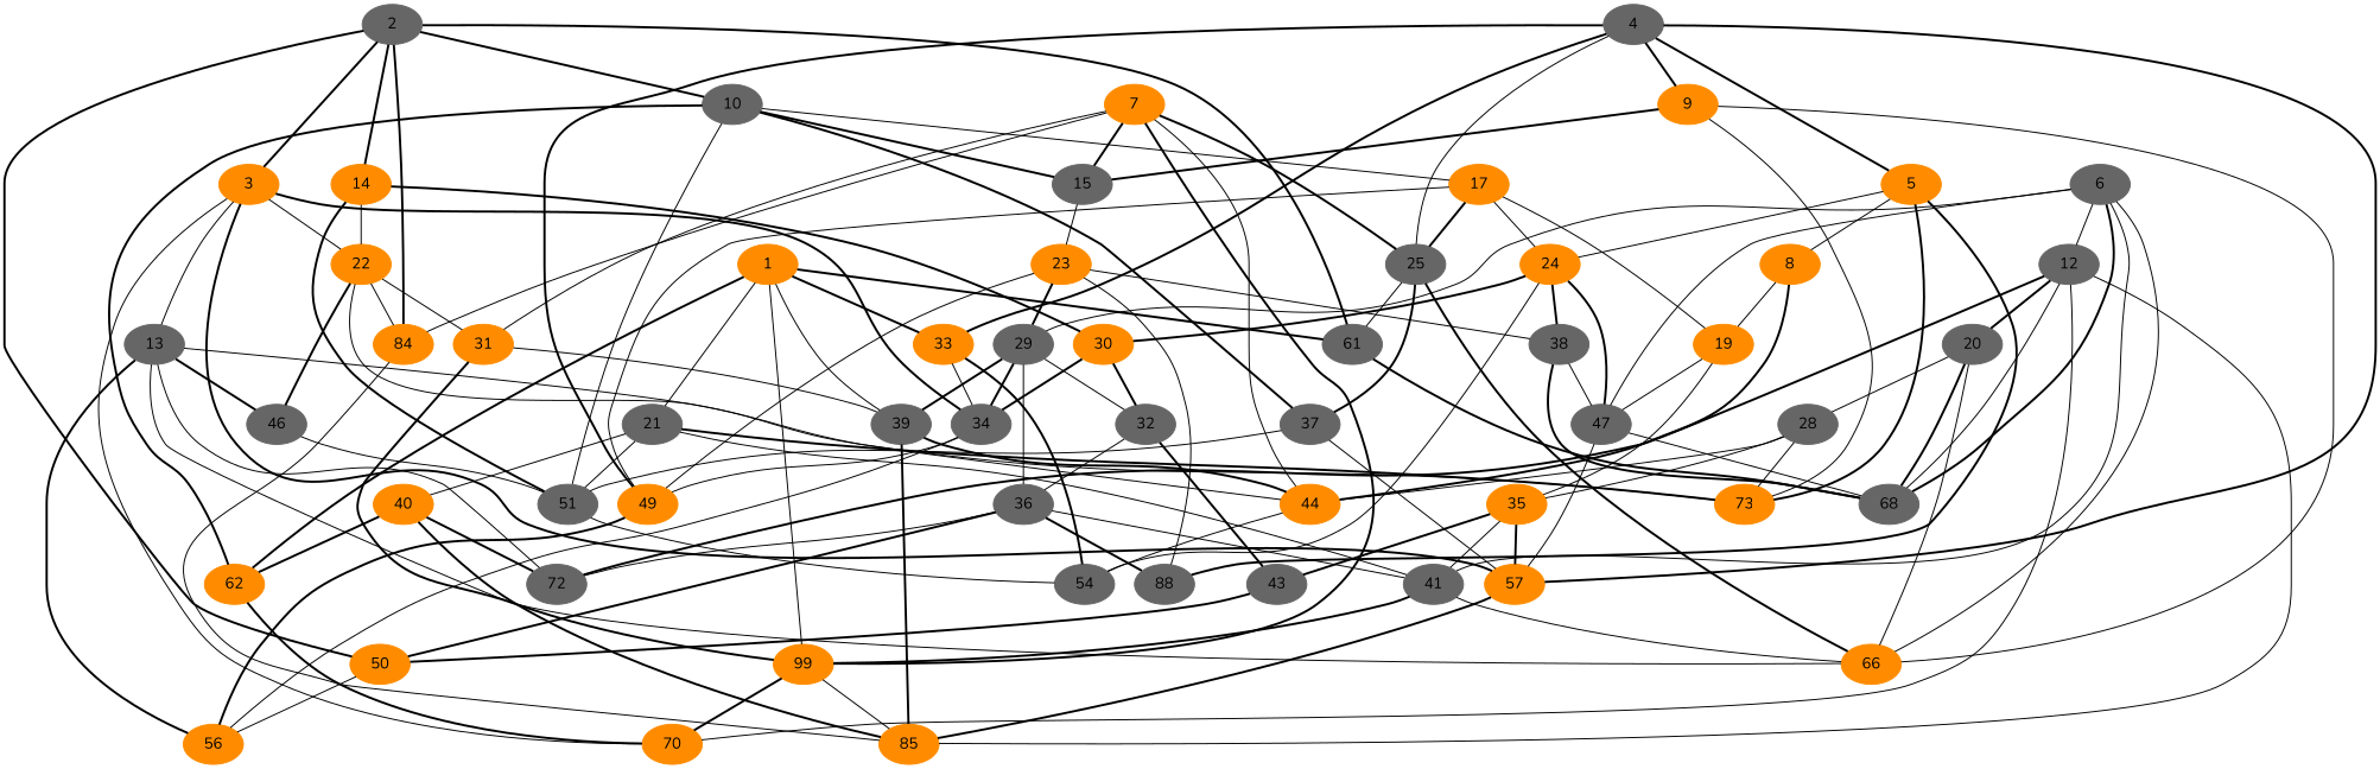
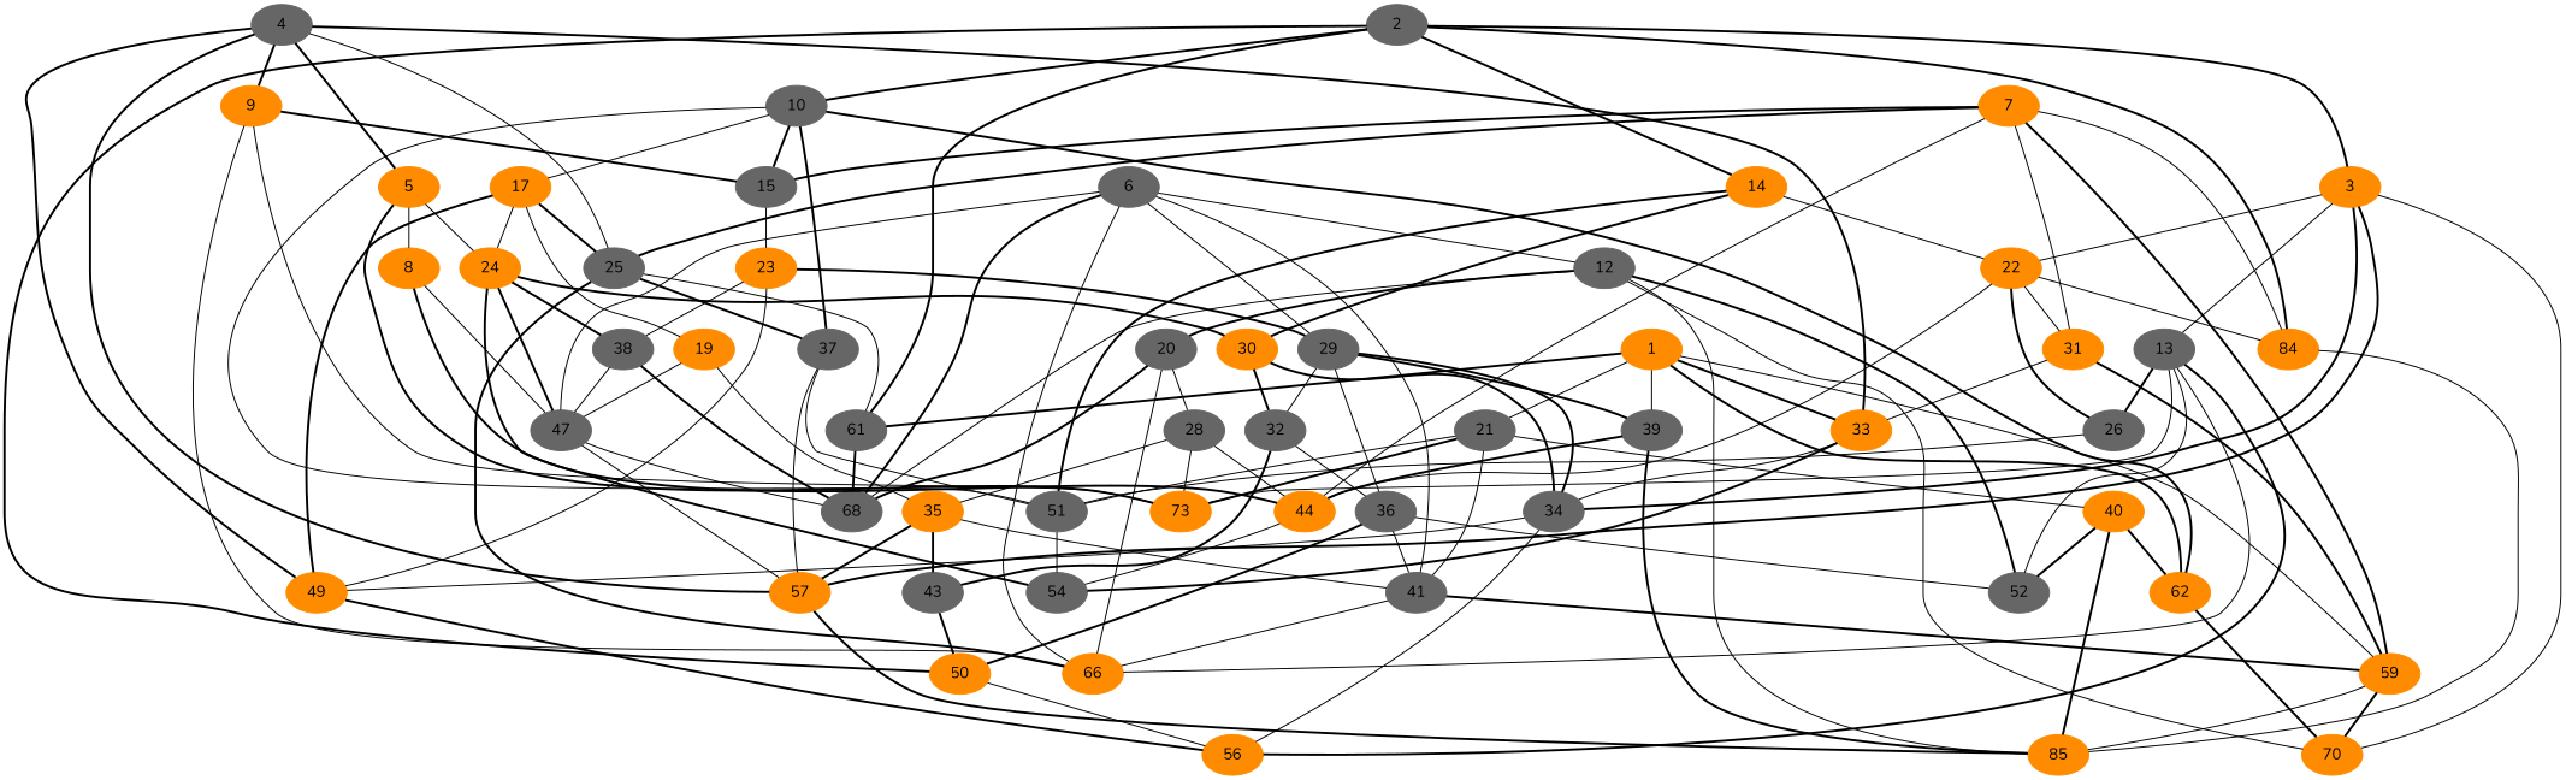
  graph {
    fontname=Nunito
    node [color=darkorange fontname=Nunito style=filled]
    edge [fontname=Nunito style=solid]
    1 [super="+16"]
    21 [color=gray40 super="+64"]
    33
    39 [color=gray40 super="+78"]
-   59 [super="+60" label=99]
+   59 [super="+60"]
    61 [color=gray40]
    62
    73 [super="+86"]
    41 [color=gray40 super="+53"]
    51 [color=gray40 super="+67"]
    40
    34 [color=gray40 super="+75"]
    54 [color=gray40]
    44 [super="+55"]
    85 [super="+87"]
    70
    68 [color=gray40 super="+74"]
    2 [color=gray40 super="+80"]
    3 [super="+11"]
    10 [color=gray40 super="+77"]
    14
    50
    84
    13 [color=gray40 super="+89"]
    22 [super="+45"]
    57 [super="+81"]
    15 [color=gray40]
    17 [super="+42"]
    37 [color=gray40]
    30
    56
    66 [super="+76"]
-   72 [color=gray40]
-   26 [color=gray40 label=46]
+   72 [color=gray40 label=52]
+   26 [color=gray40]
    31
    49 [super="+82"]
    4 [color=gray40 super="+63"]
    5 [super="+83"]
    9
    25 [color=gray40 super="+79"]
    8
    24 [super="+27"]
-   88 [color=gray40]
    19
    47 [color=gray40 super="+71"]
    38 [color=gray40]
    6 [color=gray40 super="+48"]
    12 [color=gray40 super="+18"]
    29 [color=gray40 super="+65"]
    20 [color=gray40]
    32 [color=gray40]
    36 [color=gray40 super="+46"]
    7 [super="+52"]
    23 [super="+69"]
    35 [super="+58"]
    28 [color=gray40]
    43 [color=gray40]
    1 -- 21
    1 -- 33 [style=bold]
    1 -- 39
    1 -- 59
    1 -- 61 [style=bold]
    1 -- 62 [style=bold]
    21 -- 73 [style=bold weight=2]
    21 -- 41
    21 -- 51
    21 -- 40
    33 -- 34
    33 -- 54 [style=bold]
    39 -- 44 [style=bold]
    39 -- 85 [style=bold]
    59 -- 85
    59 -- 70 [style=bold]
    61 -- 68 [style=bold]
    62 -- 70 [style=bold]
    41 -- 59 [style=bold]
    41 -- 66
    51 -- 54
    40 -- 62 [style=bold]
    40 -- 85 [style=bold]
    40 -- 72 [style=bold]
    34 -- 56
    34 -- 49
    44 -- 54
    2 -- 61 [style=bold]
    2 -- 3 [style=bold]
    2 -- 10 [style=bold]
    2 -- 14 [style=bold]
    2 -- 50 [style=bold]
    2 -- 84 [style=bold]
    3 -- 34 [style=bold]
    3 -- 70
    3 -- 13
    3 -- 22
    3 -- 57 [style=bold]
    10 -- 62 [style=bold]
    10 -- 51
    10 -- 15 [style=bold]
    10 -- 17
    10 -- 37 [style=bold]
    14 -- 51 [style=bold]
    14 -- 22
    14 -- 30 [style=bold]
    50 -- 56
    84 -- 85
    13 -- 73
    13 -- 56 [style=bold]
    13 -- 66
    13 -- 72
    13 -- 26 [style=bold]
    22 -- 44
    22 -- 84
    22 -- 26 [style=bold]
    22 -- 31
    57 -- 85 [style=bold]
    15 -- 23
-   17 -- 49 [weight=2]
+   17 -- 49 [style=bold weight=2]
    17 -- 25 [style=bold]
    17 -- 24
    17 -- 19
    37 -- 51
    37 -- 57
    30 -- 34 [style=bold]
    30 -- 32 [style=bold]
    26 -- 51
-   31 -- 39
+   31 -- 33
    31 -- 59 [style=bold]
    49 -- 56 [style=bold]
    4 -- 33 [style=bold]
    4 -- 57 [style=bold]
    4 -- 49 [style=bold]
    4 -- 5 [style=bold]
    4 -- 9 [style=bold]
    4 -- 25
    5 -- 73 [style=bold]
    5 -- 8 [weight=2]
    5 -- 24
-   5 -- 88 [style=bold]
    9 -- 73
    9 -- 15 [style=bold]
    9 -- 66
    25 -- 61
    25 -- 37 [style=bold]
    25 -- 66 [style=bold]
    8 -- 44 [style=bold]
-   8 -- 19
-   24 -- 54
+   8 -- 47
+   24 -- 54 [style=bold]
    24 -- 30 [style=bold]
    24 -- 47 [style=bold]
    24 -- 38 [style=bold]
    19 -- 47
    19 -- 35
    47 -- 68
    47 -- 57
    38 -- 68 [style=bold]
    38 -- 47
    6 -- 41
    6 -- 68 [style=bold]
    6 -- 66
    6 -- 47
    6 -- 12
    6 -- 29
    12 -- 85
    12 -- 70
    12 -- 68
    12 -- 72 [style=bold]
    12 -- 20 [style=bold]
    29 -- 39 [style=bold]
    29 -- 34 [style=bold]
    29 -- 32
    29 -- 36
    20 -- 68 [style=bold]
    20 -- 66
    20 -- 28
    32 -- 36
    32 -- 43 [style=bold]
    36 -- 41
    36 -- 50 [style=bold]
    36 -- 72
-   36 -- 88 [style=bold]
    7 -- 59 [style=bold]
    7 -- 44
    7 -- 84
    7 -- 15 [style=bold]
    7 -- 31
    7 -- 25 [style=bold]
    23 -- 49
-   23 -- 88 [weight=2]
    23 -- 38
    23 -- 29 [style=bold]
    35 -- 41
    35 -- 57 [style=bold]
    35 -- 43 [style=bold weight=2]
    28 -- 73
    28 -- 44
    28 -- 35
    43 -- 50 [style=bold]
  }
